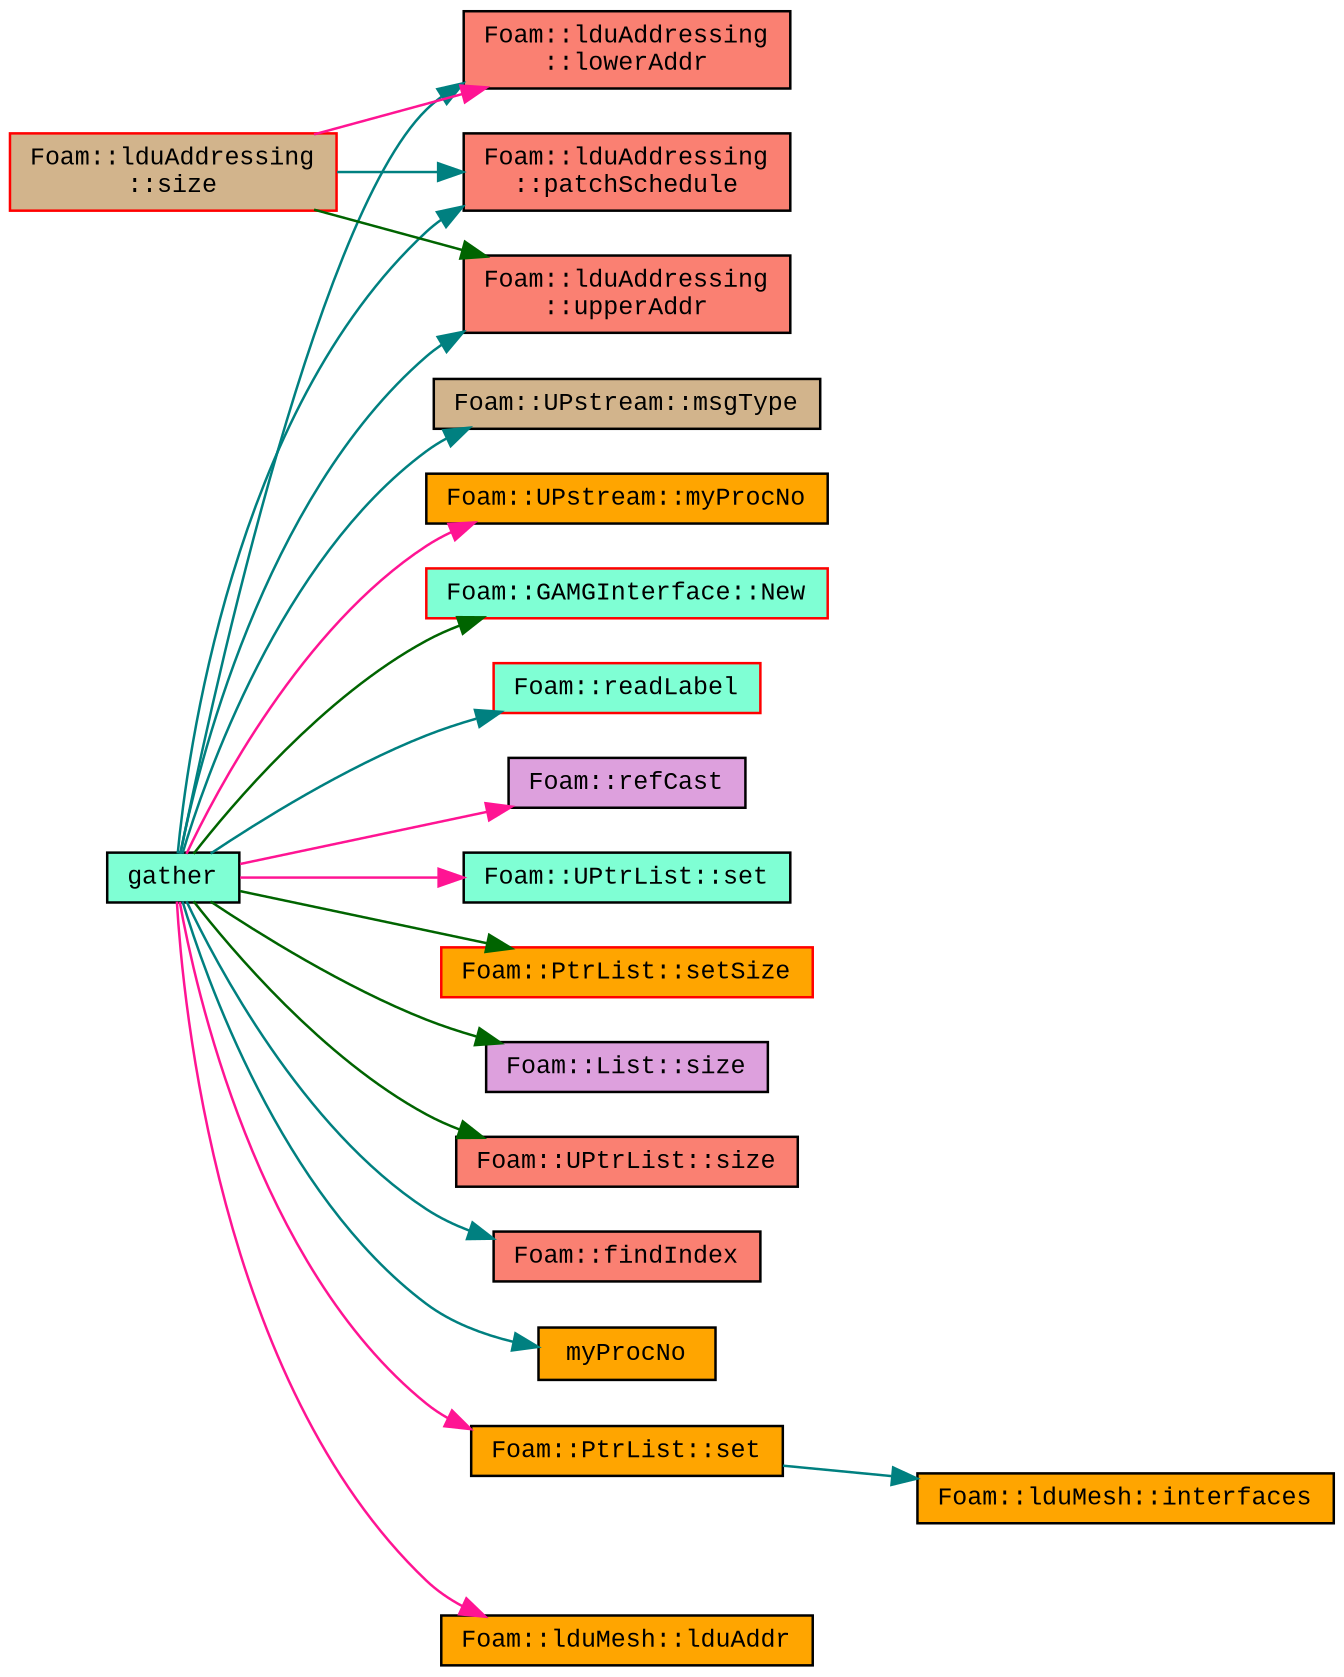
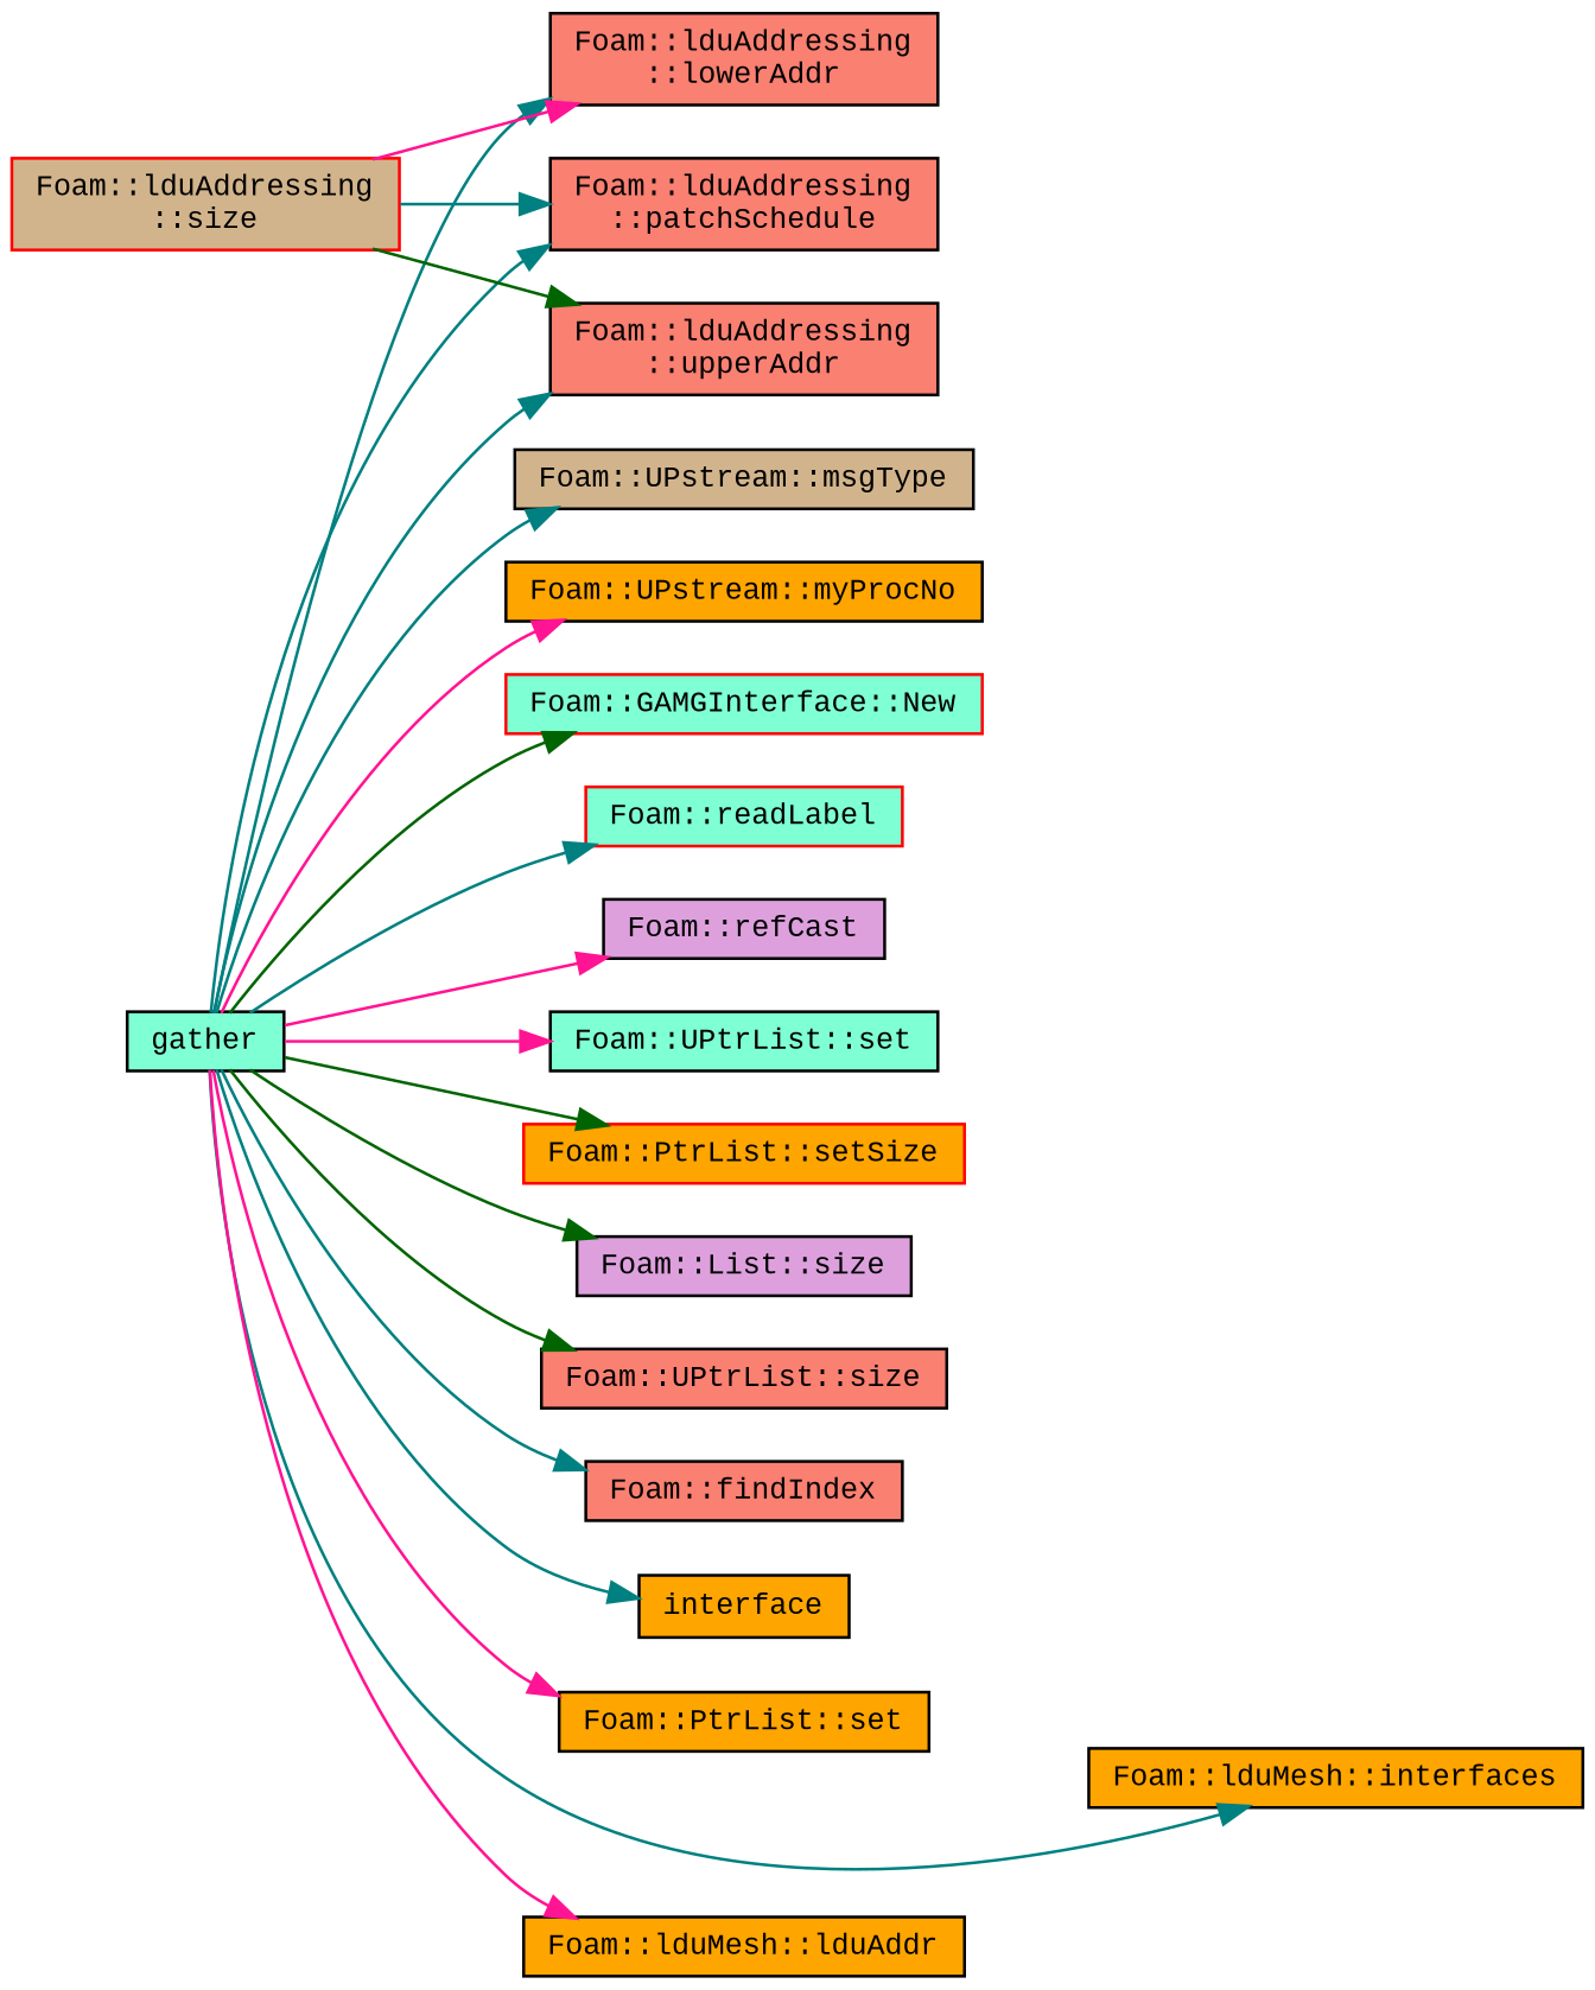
  digraph {
    fontname="Liberation Mono"
    rankdir=LR
    node [color=black fillcolor=orange fontname="Liberation Mono" fontsize=10 shape=record style=filled]
    edge [color=teal fontname="Liberation Mono" fontsize=10 labelfontname=Helvetica labelfontsize=10 style=solid]
    n1 [fillcolor=aquamarine fontcolor=black height=0.2 label=gather width=0.4]
    n2 [fillcolor=salmon height=0.2 label="Foam::findIndex" width=0.4]
-   n3 [height=0.2 label=myProcNo width=0.4]
+   n3 [height=0.2 label=interface width=0.4]
    n4 [height=0.2 label="Foam::lduMesh::interfaces" width=0.4]
    n5 [height=0.2 label="Foam::lduMesh::lduAddr" width=0.4]
    n6 [fillcolor=salmon height=0.2 label="Foam::lduAddressing\l::lowerAddr" width=0.4]
    n7 [fillcolor=tan height=0.2 label="Foam::UPstream::msgType" width=0.4]
    n8 [height=0.2 label="Foam::UPstream::myProcNo" width=0.4]
    n9 [color=red fillcolor=aquamarine height=0.2 label="Foam::GAMGInterface::New" width=0.4]
    n10 [fillcolor=salmon height=0.2 label="Foam::lduAddressing\l::patchSchedule" width=0.4]
    n11 [color=red fillcolor=aquamarine height=0.2 label="Foam::readLabel" width=0.4]
    n12 [fillcolor=plum height=0.2 label="Foam::refCast" width=0.4]
    n13 [height=0.2 label="Foam::PtrList::set" width=0.4]
    n14 [fillcolor=aquamarine height=0.2 label="Foam::UPtrList::set" width=0.4]
    n15 [color=red height=0.2 label="Foam::PtrList::setSize" width=0.4]
    n16 [fillcolor=plum height=0.2 label="Foam::List::size" width=0.4]
    n17 [fillcolor=salmon height=0.2 label="Foam::UPtrList::size" width=0.4]
    n18 [fillcolor=salmon height=0.2 label="Foam::lduAddressing\l::upperAddr" width=0.4]
    n19 [color=red fillcolor=tan height=0.2 label="Foam::lduAddressing\l::size" width=0.4]
    n1 -> n2
    n1 -> n3
-   n13 -> n4
+   n1 -> n4
    n1 -> n5 [color=deeppink]
    n1 -> n6
    n1 -> n7
    n1 -> n8 [color=deeppink]
    n1 -> n9 [color=darkgreen]
    n1 -> n10
    n1 -> n11
    n1 -> n12 [color=deeppink]
    n1 -> n13 [color=deeppink]
    n1 -> n14 [color=deeppink]
    n1 -> n15 [color=darkgreen]
    n1 -> n16 [color=darkgreen]
    n1 -> n17 [color=darkgreen]
    n1 -> n18
    n19 -> n6 [color=deeppink]
    n19 -> n10
    n19 -> n18 [color=darkgreen]
  }
